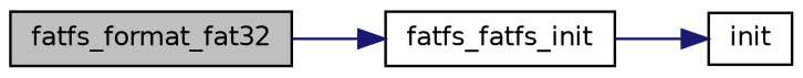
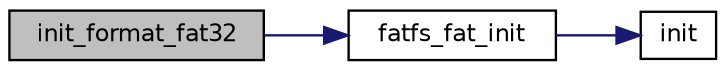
  digraph {
    rankdir=LR
    node [color=black fillcolor=white fontname=Helvetica fontsize=10 shape=record style=filled]
    edge [color=midnightblue fontname=Helvetica fontsize=10 labelfontname=Helvetica labelfontsize=10 style=solid]
-   n1 [fillcolor=grey75 fontcolor=black height=0.2 label=fatfs_format_fat32 width=0.4]
-   n2 [height=0.2 label=fatfs_fatfs_init width=0.4]
+   n1 [fillcolor=grey75 fontcolor=black height=0.2 label=init_format_fat32 width=0.4]
+   n2 [height=0.2 label=fatfs_fat_init width=0.4]
    n3 [height=0.2 label=init width=0.4]
    n1 -> n2
    n2 -> n3
  }
